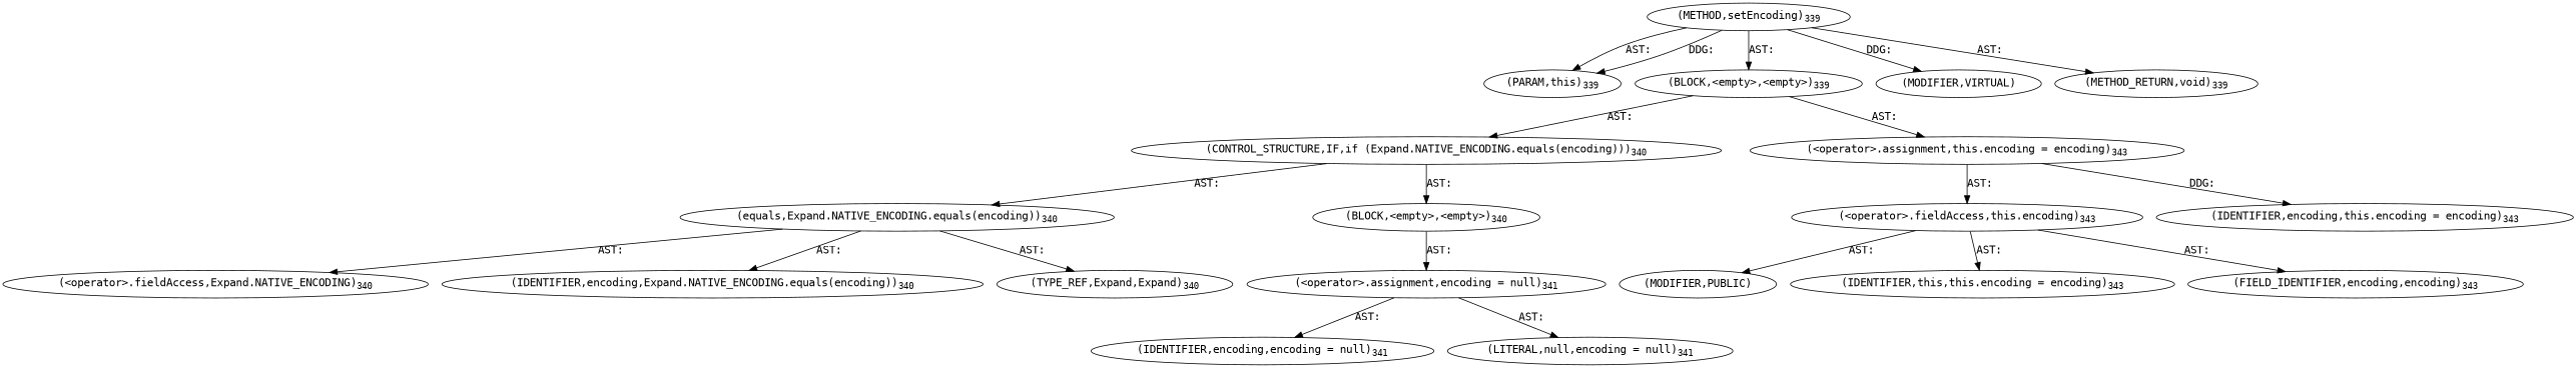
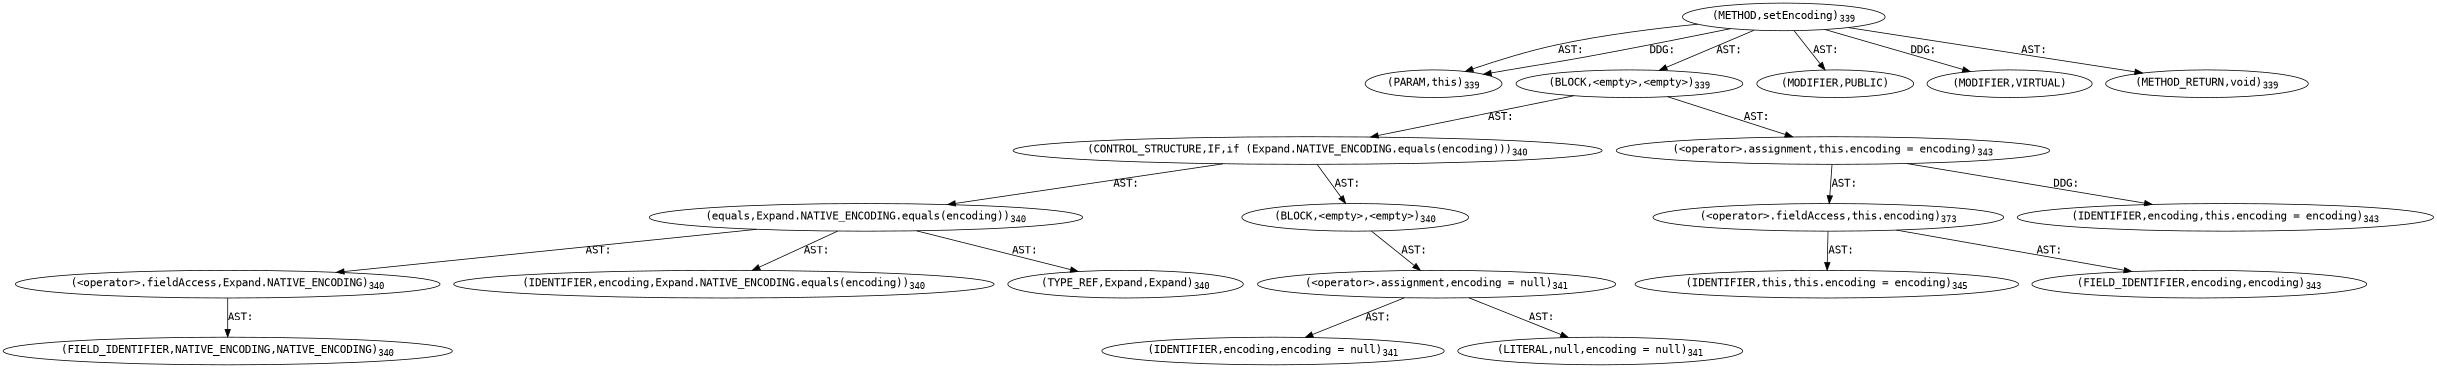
  digraph {
    fontname="DejaVu Sans Mono"
    node [fontname="DejaVu Sans Mono"]
    edge [fontname="DejaVu Sans Mono"]
    n1 [label=<(METHOD,setEncoding)<SUB>339</SUB>>]
    n2 [label=<(PARAM,this)<SUB>339</SUB>>]
    n3 [label=<(BLOCK,&lt;empty&gt;,&lt;empty&gt;)<SUB>339</SUB>>]
    n4 [label=<(MODIFIER,PUBLIC)>]
    n5 [label=<(MODIFIER,VIRTUAL)>]
    n6 [label=<(METHOD_RETURN,void)<SUB>339</SUB>>]
    n7 [label=<(CONTROL_STRUCTURE,IF,if (Expand.NATIVE_ENCODING.equals(encoding)))<SUB>340</SUB>>]
    n8 [label=<(&lt;operator&gt;.assignment,this.encoding = encoding)<SUB>343</SUB>>]
    n9 [label=<(equals,Expand.NATIVE_ENCODING.equals(encoding))<SUB>340</SUB>>]
    n10 [label=<(BLOCK,&lt;empty&gt;,&lt;empty&gt;)<SUB>340</SUB>>]
-   n11 [label=<(&lt;operator&gt;.fieldAccess,this.encoding)<SUB>343</SUB>>]
+   n11 [label=<(&lt;operator&gt;.fieldAccess,this.encoding)<SUB>373</SUB>>]
    n12 [label=<(IDENTIFIER,encoding,this.encoding = encoding)<SUB>343</SUB>>]
    n13 [label=<(&lt;operator&gt;.fieldAccess,Expand.NATIVE_ENCODING)<SUB>340</SUB>>]
    n14 [label=<(IDENTIFIER,encoding,Expand.NATIVE_ENCODING.equals(encoding))<SUB>340</SUB>>]
    n15 [label=<(TYPE_REF,Expand,Expand)<SUB>340</SUB>>]
    n16 [label=<(&lt;operator&gt;.assignment,encoding = null)<SUB>341</SUB>>]
+   n17 [label=<(FIELD_IDENTIFIER,NATIVE_ENCODING,NATIVE_ENCODING)<SUB>340</SUB>>]
    n18 [label=<(IDENTIFIER,encoding,encoding = null)<SUB>341</SUB>>]
    n19 [label=<(LITERAL,null,encoding = null)<SUB>341</SUB>>]
-   n20 [label=<(IDENTIFIER,this,this.encoding = encoding)<SUB>343</SUB>>]
+   n20 [label=<(IDENTIFIER,this,this.encoding = encoding)<SUB>345</SUB>>]
    n21 [label=<(FIELD_IDENTIFIER,encoding,encoding)<SUB>343</SUB>>]
    n1 -> n2 [label="AST: "]
    n1 -> n2 [label="DDG: "]
    n1 -> n3 [label="AST: "]
-   n11 -> n4 [label="AST: "]
+   n1 -> n4 [label="AST: "]
    n1 -> n5 [label="DDG: "]
    n1 -> n6 [label="AST: "]
    n3 -> n7 [label="AST: "]
    n3 -> n8 [label="AST: "]
    n7 -> n9 [label="AST: "]
    n7 -> n10 [label="AST: "]
    n8 -> n11 [label="AST: "]
    n8 -> n12 [label="DDG: "]
    n9 -> n13 [label="AST: "]
    n9 -> n14 [label="AST: "]
    n9 -> n15 [label="AST: "]
    n10 -> n16 [label="AST: "]
    n11 -> n20 [label="AST: "]
    n11 -> n21 [label="AST: "]
+   n13 -> n17 [label="AST: "]
    n16 -> n18 [label="AST: "]
    n16 -> n19 [label="AST: "]
  }
